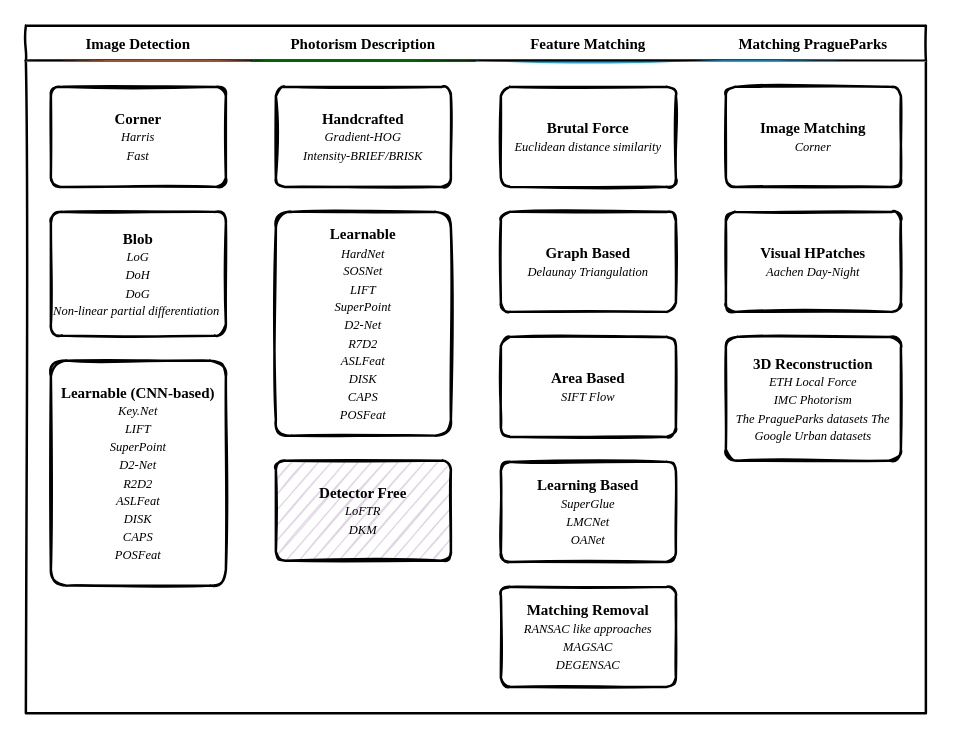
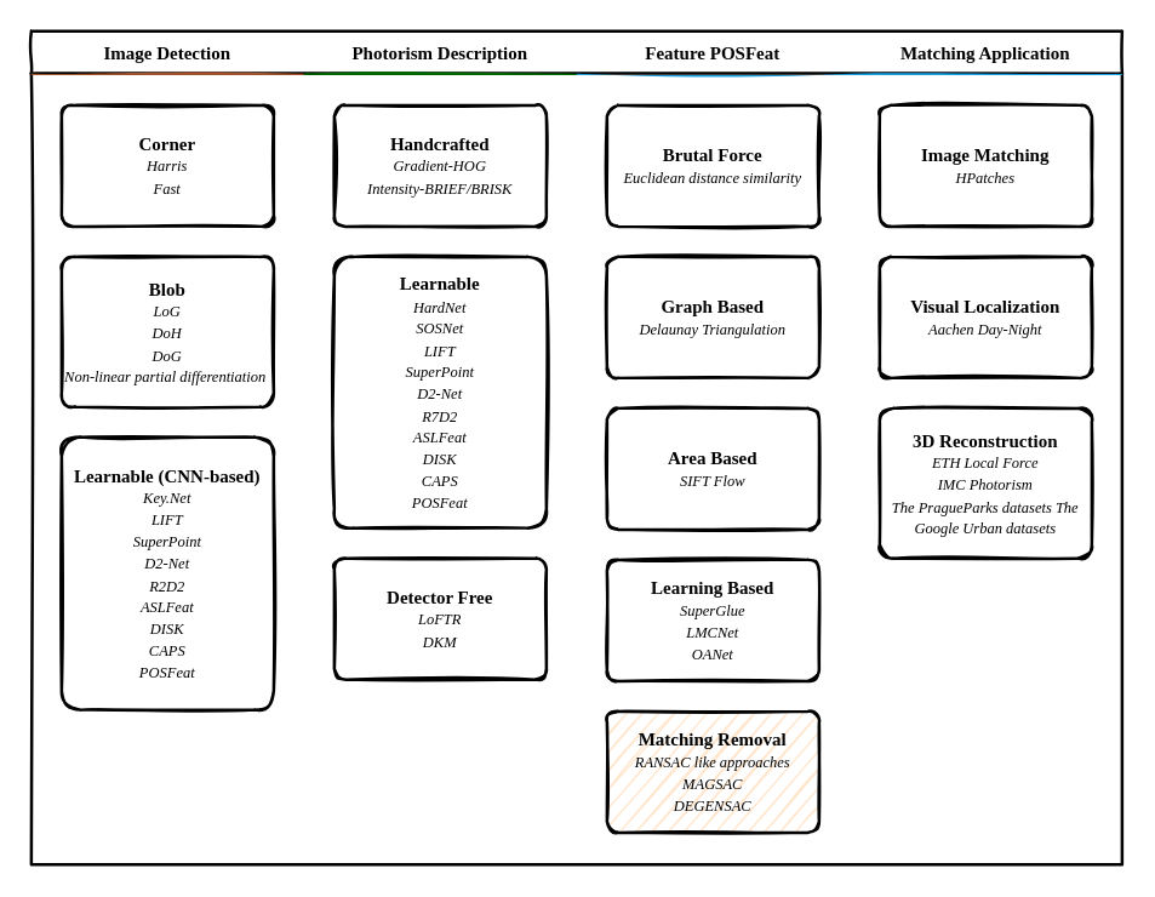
  <mxCell id="0" />
  <mxCell id="1" parent="0" />
  <mxCell id="2" value="" style="swimlane;fontStyle=2;childLayout=stackLayout;horizontal=1;startSize=28;horizontalStack=1;resizeParent=1;resizeParentMax=0;resizeLast=0;collapsible=0;marginBottom=0;swimlaneFillColor=none;fontFamily=Permanent Marker;fontSize=16;points=[];verticalAlign=top;stackBorder=0;resizable=1;strokeWidth=2;sketch=1;disableMultiStroke=1;" parent="1" vertex="1"><mxGeometry x="20" y="20" width="720" height="550" as="geometry" /></mxCell>
  <mxCell id="3" value="Image Detection" style="swimlane;strokeWidth=2;fontFamily=Permanent Marker;html=0;startSize=1;verticalAlign=bottom;spacingBottom=5;points=[];childLayout=stackLayout;stackBorder=20;stackSpacing=20;resizeLast=0;resizeParent=1;horizontalStack=0;collapsible=0;sketch=1;strokeColor=none;fillStyle=solid;fillColor=#A0522D;" parent="2" vertex="1"><mxGeometry y="28" width="180" height="522" as="geometry" /></mxCell>
  <mxCell id="4" value="Corner&lt;br&gt;&lt;span style=&quot;font-size: 10px ; font-weight: 400&quot;&gt;&lt;i&gt;Harris&lt;br&gt;Fast&lt;/i&gt;&lt;/span&gt;" style="whiteSpace=wrap;html=1;strokeWidth=2;fontStyle=1;spacingTop=0;rounded=1;arcSize=9;points=[];sketch=1;fontFamily=Permanent Marker;hachureGap=8;fillWeight=1;" parent="3" vertex="1"><mxGeometry x="20" y="21" width="140" height="80" as="geometry" /></mxCell>
  <mxCell id="5" value="Blob&lt;br&gt;&lt;span style=&quot;font-size: 10px ; font-weight: 400&quot;&gt;&lt;i&gt;LoG&lt;br&gt;DoH&lt;br&gt;DoG&lt;br&gt;&lt;/i&gt;&lt;/span&gt;&lt;span style=&quot;font-size: 10px ; font-weight: 400&quot;&gt;&lt;i&gt;Non-linear partial differentiation&amp;nbsp;&lt;/i&gt;&lt;/span&gt;" style="whiteSpace=wrap;html=1;strokeWidth=2;fontStyle=1;spacingTop=0;rounded=1;arcSize=9;points=[];sketch=1;fontFamily=Permanent Marker;hachureGap=8;fillWeight=1;" parent="3" vertex="1"><mxGeometry x="20" y="121" width="140" height="99" as="geometry" /></mxCell>
  <mxCell id="6" value="Learnable (CNN-based)&lt;br&gt;&lt;span style=&quot;font-size: 10px ; font-weight: 400&quot;&gt;&lt;i&gt;Key.Net&lt;br&gt;LIFT&lt;br&gt;SuperPoint&lt;br&gt;D2-Net&lt;br&gt;R2D2&lt;br&gt;ASLFeat&lt;br&gt;DISK&lt;br&gt;CAPS&lt;br&gt;POSFeat&lt;br&gt;&lt;/i&gt;&lt;/span&gt;" style="whiteSpace=wrap;html=1;strokeWidth=2;fontStyle=1;spacingTop=0;rounded=1;arcSize=9;points=[];sketch=1;fontFamily=Permanent Marker;hachureGap=8;fillWeight=1;" parent="3" vertex="1"><mxGeometry x="20" y="240" width="140" height="180" as="geometry" /></mxCell>
  <mxCell id="7" value="Photorism Description" style="swimlane;strokeWidth=2;fontFamily=Permanent Marker;html=0;startSize=1;verticalAlign=bottom;spacingBottom=5;points=[];childLayout=stackLayout;stackBorder=20;stackSpacing=20;resizeLast=0;resizeParent=1;horizontalStack=0;collapsible=0;sketch=1;strokeColor=none;fillStyle=solid;fillColor=#006600;" parent="2" vertex="1"><mxGeometry x="180" y="28" width="180" height="522" as="geometry" /></mxCell>
  <mxCell id="8" value="Handcrafted&lt;br&gt;&lt;span style=&quot;font-size: 10px ; font-weight: 400&quot;&gt;&lt;i&gt;Gradient-HOG&lt;br&gt;Intensity-BRIEF/BRISK&lt;/i&gt;&lt;/span&gt;" style="whiteSpace=wrap;html=1;strokeWidth=2;fontStyle=1;spacingTop=0;rounded=1;arcSize=9;points=[];sketch=1;fontFamily=Permanent Marker;hachureGap=8;fillWeight=1;" parent="7" vertex="1"><mxGeometry x="20" y="21" width="140" height="80" as="geometry" /></mxCell>
  <mxCell id="9" value="Learnable&lt;br&gt;&lt;i style=&quot;font-size: 10px ; font-weight: 400&quot;&gt;HardNet&lt;br&gt;SOSNet&lt;br&gt;LIFT&lt;br&gt;SuperPoint&lt;br&gt;D2-Net&lt;br&gt;R7D2&lt;br&gt;ASLFeat&lt;br&gt;DISK&lt;br&gt;CAPS&lt;br&gt;POSFeat&lt;/i&gt;" style="whiteSpace=wrap;html=1;strokeWidth=2;fontStyle=1;spacingTop=0;rounded=1;arcSize=9;points=[];sketch=1;fontFamily=Permanent Marker;hachureGap=8;fillWeight=1;" parent="7" vertex="1"><mxGeometry x="20" y="121" width="140" height="179" as="geometry" /></mxCell>
- <mxCell id="10" value="Detector Free&lt;br&gt;&lt;span style=&quot;font-size: 10px ; font-weight: 400&quot;&gt;&lt;i&gt;LoFTR&lt;br&gt;DKM&lt;/i&gt;&lt;/span&gt;" style="whiteSpace=wrap;html=1;strokeWidth=2;fontStyle=1;spacingTop=0;rounded=1;arcSize=9;points=[];sketch=1;fontFamily=Permanent Marker;hachureGap=8;fillWeight=1;fillColor=#e1d5e7;" parent="7" vertex="1"><mxGeometry x="20" y="320" width="140" height="80" as="geometry" /></mxCell>
- <mxCell id="11" value="Feature Matching" style="swimlane;strokeWidth=2;fontFamily=Permanent Marker;html=0;startSize=1;verticalAlign=bottom;spacingBottom=5;points=[];childLayout=stackLayout;stackBorder=20;stackSpacing=20;resizeLast=0;resizeParent=1;horizontalStack=0;collapsible=0;sketch=1;strokeColor=none;fillStyle=solid;fillColor=#1BA1E2;" parent="2" vertex="1"><mxGeometry x="360" y="28" width="180" height="522" as="geometry" /></mxCell>
+ <mxCell id="10" value="Detector Free&lt;br&gt;&lt;span style=&quot;font-size: 10px ; font-weight: 400&quot;&gt;&lt;i&gt;LoFTR&lt;br&gt;DKM&lt;/i&gt;&lt;/span&gt;" style="whiteSpace=wrap;html=1;strokeWidth=2;fontStyle=1;spacingTop=0;rounded=1;arcSize=9;points=[];sketch=1;fontFamily=Permanent Marker;hachureGap=8;fillWeight=1;" parent="7" vertex="1"><mxGeometry x="20" y="320" width="140" height="80" as="geometry" /></mxCell>
+ <mxCell id="11" value="Feature POSFeat" style="swimlane;strokeWidth=2;fontFamily=Permanent Marker;html=0;startSize=1;verticalAlign=bottom;spacingBottom=5;points=[];childLayout=stackLayout;stackBorder=20;stackSpacing=20;resizeLast=0;resizeParent=1;horizontalStack=0;collapsible=0;sketch=1;strokeColor=none;fillStyle=solid;fillColor=#1BA1E2;" parent="2" vertex="1"><mxGeometry x="360" y="28" width="180" height="522" as="geometry" /></mxCell>
  <mxCell id="12" value="Brutal Force&lt;br&gt;&lt;span style=&quot;font-weight: normal&quot;&gt;&lt;i&gt;&lt;font style=&quot;font-size: 10px&quot;&gt;Euclidean distance similarity&lt;/font&gt;&lt;/i&gt;&lt;/span&gt;" style="whiteSpace=wrap;html=1;strokeWidth=2;fontStyle=1;spacingTop=0;rounded=1;arcSize=9;points=[];sketch=1;fontFamily=Permanent Marker;hachureGap=8;fillWeight=1;" parent="11" vertex="1"><mxGeometry x="20" y="21" width="140" height="80" as="geometry" /></mxCell>
  <mxCell id="13" value="Graph Based&lt;br&gt;&lt;span style=&quot;font-size: 10px ; font-weight: 400&quot;&gt;&lt;i&gt;Delaunay Triangulation&lt;/i&gt;&lt;/span&gt;" style="whiteSpace=wrap;html=1;strokeWidth=2;fontStyle=1;spacingTop=0;rounded=1;arcSize=9;points=[];sketch=1;fontFamily=Permanent Marker;hachureGap=8;fillWeight=1;" parent="11" vertex="1"><mxGeometry x="20" y="121" width="140" height="80" as="geometry" /></mxCell>
  <mxCell id="14" value="Area Based&lt;br&gt;&lt;span style=&quot;font-size: 10px ; font-weight: 400&quot;&gt;&lt;i&gt;SIFT Flow&lt;/i&gt;&lt;/span&gt;" style="whiteSpace=wrap;html=1;strokeWidth=2;fontStyle=1;spacingTop=0;rounded=1;arcSize=9;points=[];sketch=1;fontFamily=Permanent Marker;hachureGap=8;fillWeight=1;" parent="11" vertex="1"><mxGeometry x="20" y="221" width="140" height="80" as="geometry" /></mxCell>
  <mxCell id="15" value="Learning Based&lt;br&gt;&lt;span style=&quot;font-size: 10px ; font-weight: 400&quot;&gt;&lt;i&gt;SuperGlue&lt;br&gt;&lt;/i&gt;&lt;/span&gt;&lt;span style=&quot;font-size: 10px ; font-weight: 400&quot;&gt;&lt;i&gt;LMCNet&lt;br&gt;OANet&lt;/i&gt;&lt;/span&gt;" style="whiteSpace=wrap;html=1;strokeWidth=2;fontStyle=1;spacingTop=0;rounded=1;arcSize=9;points=[];sketch=1;fontFamily=Permanent Marker;hachureGap=8;fillWeight=1;" parent="11" vertex="1"><mxGeometry x="20" y="321" width="140" height="80" as="geometry" /></mxCell>
- <mxCell id="16" value="Matching Removal&lt;br&gt;&lt;span style=&quot;font-size: 10px ; font-weight: 400&quot;&gt;&lt;i&gt;RANSAC like approaches&lt;br&gt;MAGSAC&lt;br&gt;DEGENSAC&lt;/i&gt;&lt;/span&gt;" style="whiteSpace=wrap;html=1;strokeWidth=2;fontStyle=1;spacingTop=0;rounded=1;arcSize=9;points=[];sketch=1;fontFamily=Permanent Marker;hachureGap=8;fillWeight=1;" parent="11" vertex="1"><mxGeometry x="20" y="421" width="140" height="80" as="geometry" /></mxCell>
- <mxCell id="17" value="Matching PragueParks" style="swimlane;strokeWidth=2;fontFamily=Permanent Marker;html=0;startSize=1;verticalAlign=bottom;spacingBottom=5;points=[];childLayout=stackLayout;stackBorder=20;stackSpacing=20;resizeLast=0;resizeParent=1;horizontalStack=0;collapsible=0;sketch=1;strokeColor=none;fillStyle=solid;fillColor=#1BA1E2;" parent="2" vertex="1"><mxGeometry x="540" y="28" width="180" height="522" as="geometry" /></mxCell>
- <mxCell id="18" value="Image Matching&lt;br&gt;&lt;span style=&quot;font-size: 10px ; font-weight: 400&quot;&gt;&lt;i&gt;Corner&lt;/i&gt;&lt;/span&gt;" style="whiteSpace=wrap;html=1;strokeWidth=2;fontStyle=1;spacingTop=0;rounded=1;arcSize=9;points=[];sketch=1;fontFamily=Permanent Marker;hachureGap=8;fillWeight=1;" parent="17" vertex="1"><mxGeometry x="20" y="21" width="140" height="80" as="geometry" /></mxCell>
- <mxCell id="19" value="Visual HPatches&lt;br&gt;&lt;span style=&quot;font-size: 10px ; font-weight: 400&quot;&gt;&lt;i&gt;Aachen Day-Night&lt;/i&gt;&lt;/span&gt;" style="whiteSpace=wrap;html=1;strokeWidth=2;fontStyle=1;spacingTop=0;rounded=1;arcSize=9;points=[];sketch=1;fontFamily=Permanent Marker;hachureGap=8;fillWeight=1;" parent="17" vertex="1"><mxGeometry x="20" y="121" width="140" height="80" as="geometry" /></mxCell>
+ <mxCell id="16" value="Matching Removal&lt;br&gt;&lt;span style=&quot;font-size: 10px ; font-weight: 400&quot;&gt;&lt;i&gt;RANSAC like approaches&lt;br&gt;MAGSAC&lt;br&gt;DEGENSAC&lt;/i&gt;&lt;/span&gt;" style="whiteSpace=wrap;html=1;strokeWidth=2;fontStyle=1;spacingTop=0;rounded=1;arcSize=9;points=[];sketch=1;fontFamily=Permanent Marker;hachureGap=8;fillWeight=1;fillColor=#ffe6cc;" parent="11" vertex="1"><mxGeometry x="20" y="421" width="140" height="80" as="geometry" /></mxCell>
+ <mxCell id="17" value="Matching Application" style="swimlane;strokeWidth=2;fontFamily=Permanent Marker;html=0;startSize=1;verticalAlign=bottom;spacingBottom=5;points=[];childLayout=stackLayout;stackBorder=20;stackSpacing=20;resizeLast=0;resizeParent=1;horizontalStack=0;collapsible=0;sketch=1;strokeColor=none;fillStyle=solid;fillColor=#1BA1E2;" parent="2" vertex="1"><mxGeometry x="540" y="28" width="180" height="522" as="geometry" /></mxCell>
+ <mxCell id="18" value="Image Matching&lt;br&gt;&lt;span style=&quot;font-size: 10px ; font-weight: 400&quot;&gt;&lt;i&gt;HPatches&lt;/i&gt;&lt;/span&gt;" style="whiteSpace=wrap;html=1;strokeWidth=2;fontStyle=1;spacingTop=0;rounded=1;arcSize=9;points=[];sketch=1;fontFamily=Permanent Marker;hachureGap=8;fillWeight=1;" parent="17" vertex="1"><mxGeometry x="20" y="21" width="140" height="80" as="geometry" /></mxCell>
+ <mxCell id="19" value="Visual Localization&lt;br&gt;&lt;span style=&quot;font-size: 10px ; font-weight: 400&quot;&gt;&lt;i&gt;Aachen Day-Night&lt;/i&gt;&lt;/span&gt;" style="whiteSpace=wrap;html=1;strokeWidth=2;fontStyle=1;spacingTop=0;rounded=1;arcSize=9;points=[];sketch=1;fontFamily=Permanent Marker;hachureGap=8;fillWeight=1;" parent="17" vertex="1"><mxGeometry x="20" y="121" width="140" height="80" as="geometry" /></mxCell>
  <mxCell id="20" value="3D Reconstruction&lt;br&gt;&lt;span style=&quot;font-size: 10px ; font-weight: 400&quot;&gt;&lt;i&gt;ETH Local Force&lt;br&gt;IMC Photorism&lt;br&gt;The PragueParks datasets The Google Urban datasets&lt;/i&gt;&lt;/span&gt;" style="whiteSpace=wrap;html=1;strokeWidth=2;fontStyle=1;spacingTop=0;rounded=1;arcSize=9;points=[];sketch=1;fontFamily=Permanent Marker;hachureGap=8;fillWeight=1;" parent="17" vertex="1"><mxGeometry x="20" y="221" width="140" height="99" as="geometry" /></mxCell>
